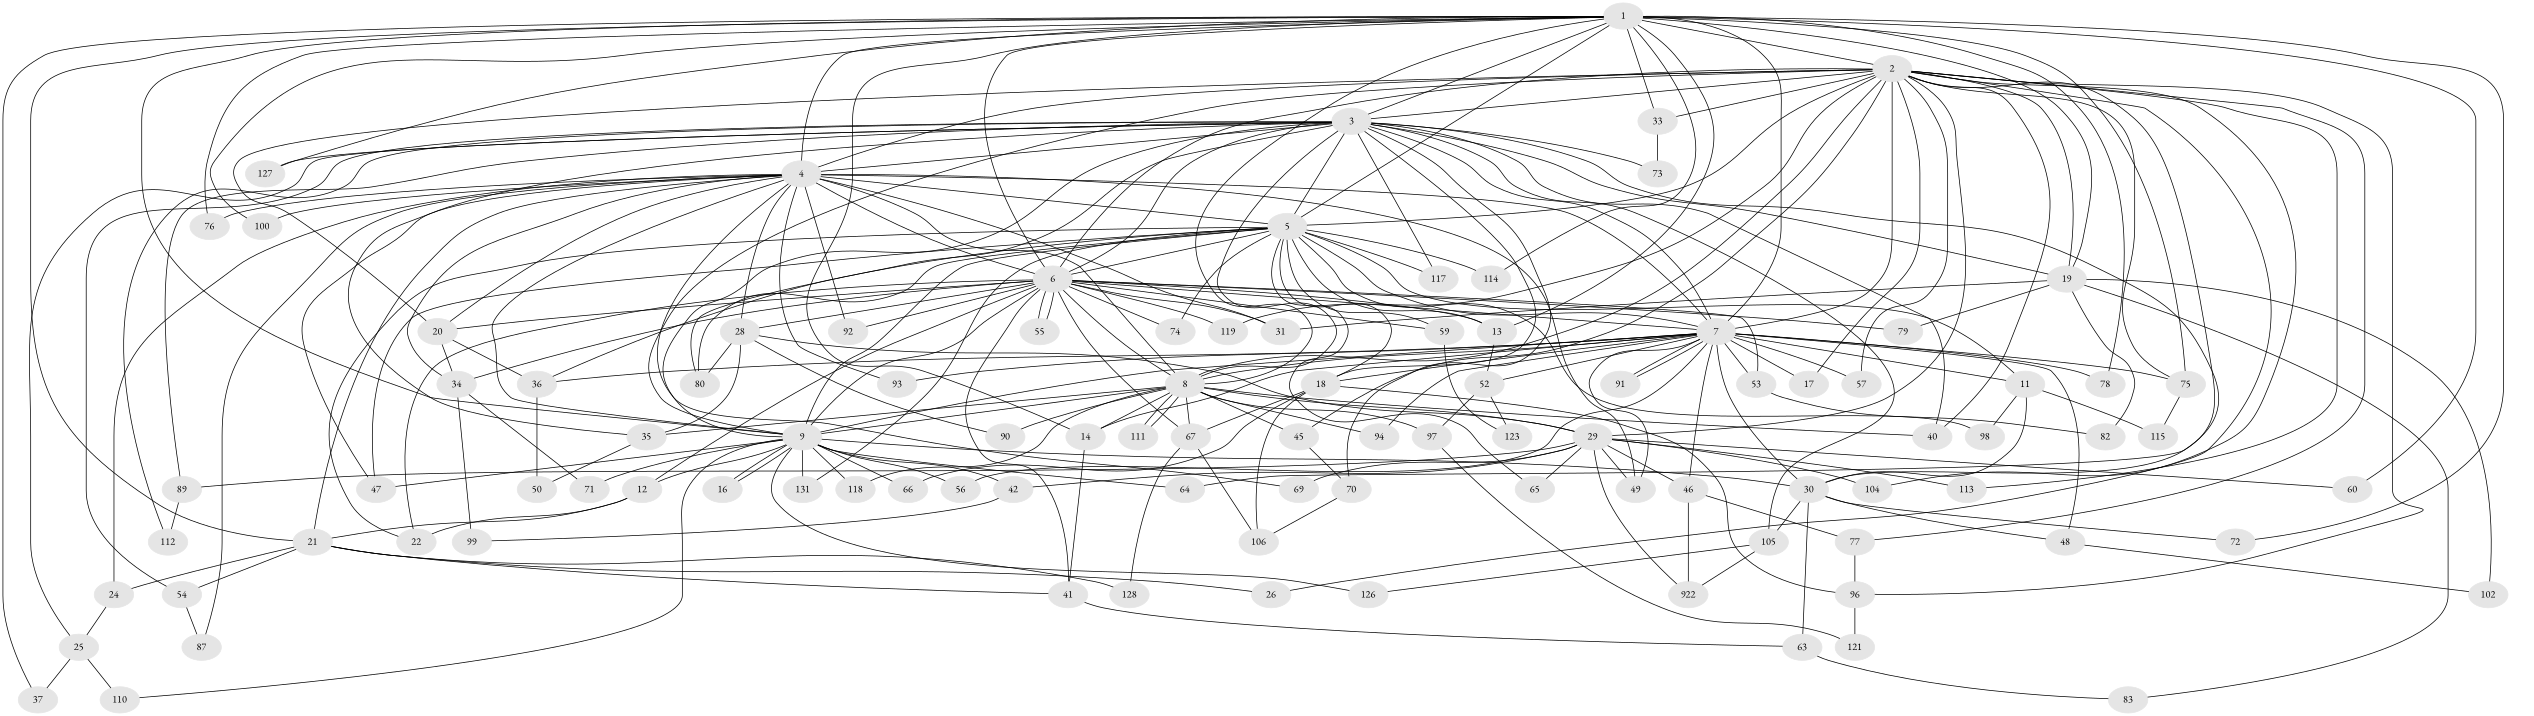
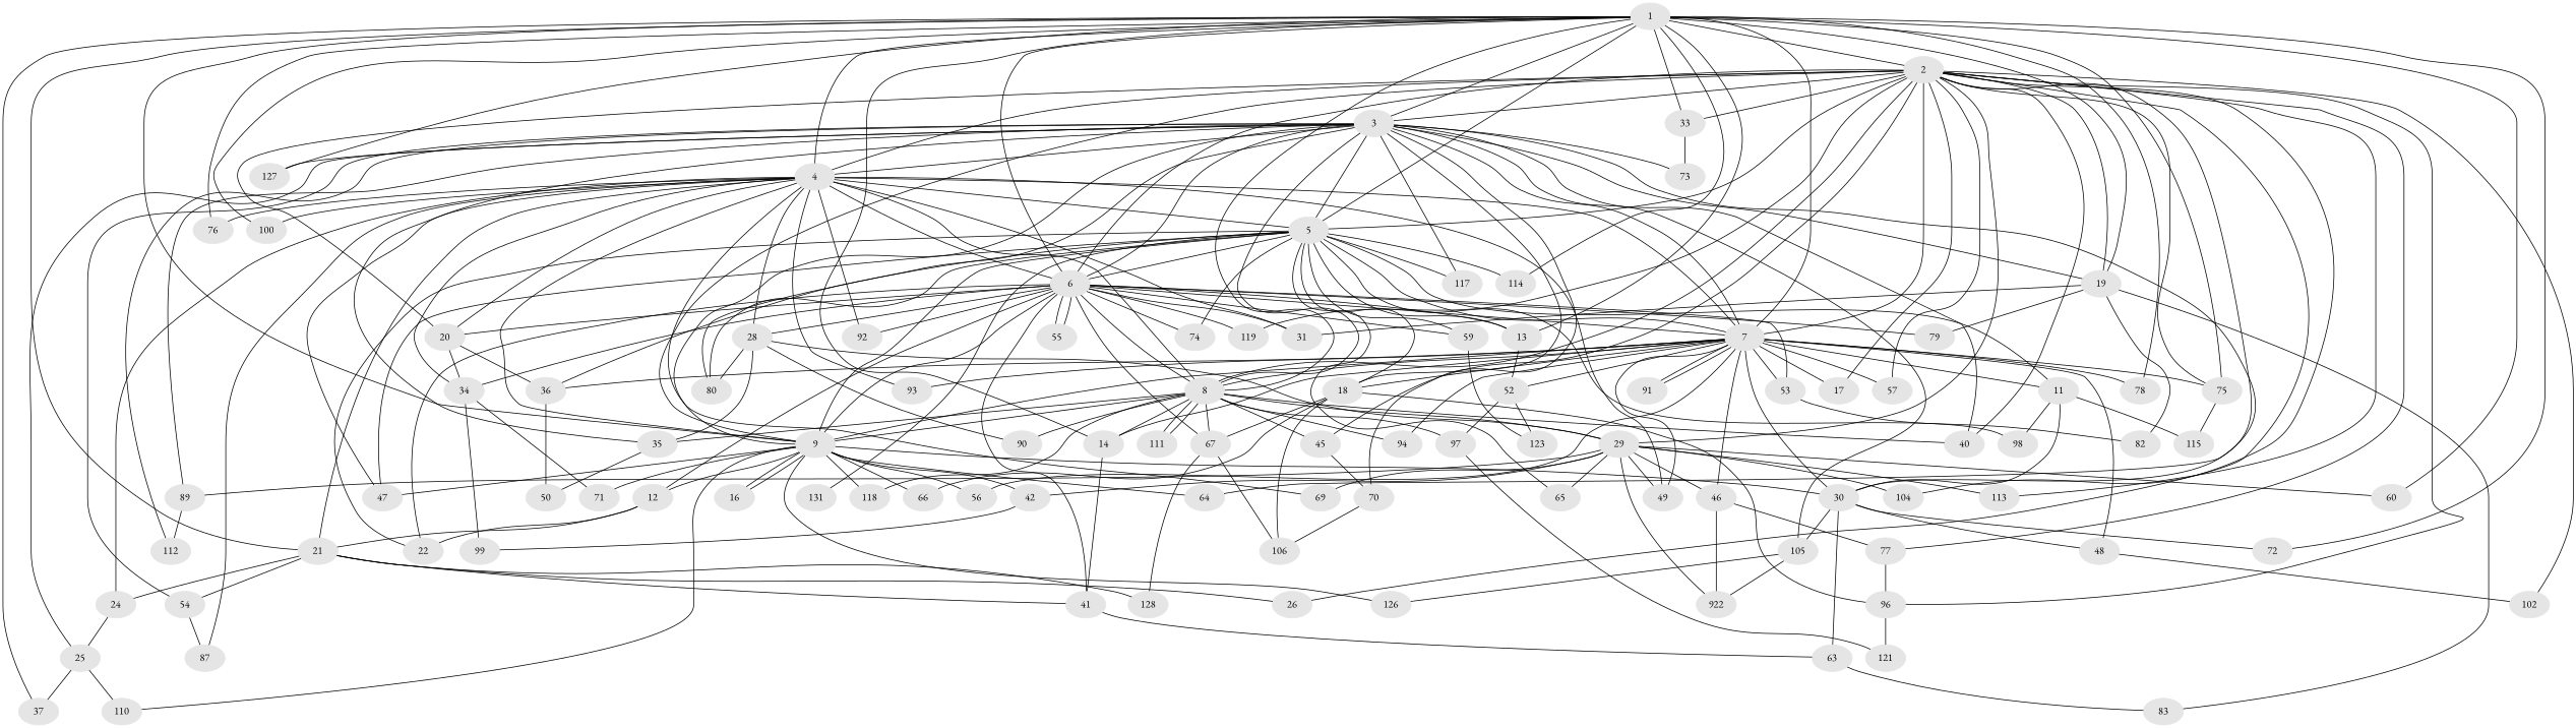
  graph {
    fontname="EB Garamond"
    node [color=gray90 fontname="EB Garamond" style=filled]
    edge [fontname="EB Garamond"]
    1 [super="+44"]
    2 [super="+15"]
    3 [super="+62"]
    4 [super="+125"]
    5 [super="+124"]
    6 [super="+129"]
    7 [super="+10"]
    8 [super="+32"]
    9 [super="+39"]
    13 [super="+109"]
    14 [super="+85"]
    19 [super="+107"]
    21 [super="+23"]
    33
    37
    60
    72
    75 [super="+84"]
    76
    78
    100
    114
    127
    17
    20 [super="+27"]
    26
    29 [super="+68"]
    40 [super="+43"]
    45
    57
    64
    77
    96 [super="+120"]
    102
    104
    113
    119
    18 [super="+130"]
    25
    30 [super="+51"]
    35
    54
    70
    73
    80 [super="+86"]
    89
    105
    112
    117
    24
    28 [super="+88"]
    31 [super="+38"]
    34 [super="+101"]
    47
    49 [super="+61"]
    69
    87
    92
    93
    11 [super="+81"]
    22 [super="+132"]
    36 [super="+58"]
    59
    65
    74
    98
    131
    12
    41 [super="+116"]
    53
    55
    67 [super="+95"]
    79
    46 [super="+133"]
    48
    52
    56
    91
    94
    90
    97
    111
    118
    16
    42
    66 [super="+103"]
    71
    110
    126
    82
    83
    128
    115
    n94 [label=922]
    121
    106 [super="+108"]
    63
    50
    99
    123
    1 -- 2
    1 -- 3
    1 -- 4
    1 -- 5
    1 -- 6
    1 -- 7 [weight=3]
    1 -- 8
    1 -- 9
    1 -- 13
    1 -- 14
    1 -- 19
    1 -- 21
    1 -- 33
    1 -- 37
    1 -- 60
    1 -- 72
    1 -- 75
    1 -- 76
    1 -- 78
    1 -- 100
    1 -- 114
    1 -- 127
    2 -- 3
    2 -- 4
    2 -- 5 [weight=2]
    2 -- 6
    2 -- 7 [weight=2]
    2 -- 8
    2 -- 9 [weight=2]
    2 -- 19
    2 -- 33
    2 -- 75
    2 -- 17
    2 -- 20
    2 -- 26
    2 -- 29
    2 -- 40
    2 -- 45
    2 -- 57
    2 -- 64
    2 -- 77
    2 -- 96
-   19 -- 102
+   2 -- 102
    2 -- 104
    2 -- 113
    2 -- 119
    3 -- 4
    3 -- 5
    3 -- 6
    3 -- 7 [weight=2]
    3 -- 8
    3 -- 9
    3 -- 19
    3 -- 127
    3 -- 40
    3 -- 18
    3 -- 25
    3 -- 30
    3 -- 35
    3 -- 54
    3 -- 70
    3 -- 73
    3 -- 80
    3 -- 89
    3 -- 105
    3 -- 112
    3 -- 117
    4 -- 5
    4 -- 6
    4 -- 7 [weight=3]
    4 -- 8 [weight=2]
    4 -- 9
    4 -- 21
    4 -- 76
    4 -- 100
    4 -- 20
    4 -- 24
    4 -- 28
    4 -- 31
    4 -- 34
    4 -- 47
    4 -- 49 [weight=2]
    4 -- 69
    4 -- 87
    4 -- 92
    4 -- 93
    5 -- 6
    5 -- 7 [weight=2]
    5 -- 9
    5 -- 13
    5 -- 114
    5 -- 18
    5 -- 80
    5 -- 117
    5 -- 47
    5 -- 11
    5 -- 22
    5 -- 36
    5 -- 59
    5 -- 65
    5 -- 74
    5 -- 98
    5 -- 131
    6 -- 7 [weight=2]
    6 -- 8
    6 -- 9
    6 -- 13
    6 -- 20
    6 -- 119
    6 -- 28
    6 -- 31
    6 -- 34
    6 -- 92
    6 -- 22
    6 -- 59
    6 -- 74 [weight=2]
    6 -- 12
    6 -- 41
    6 -- 53
    6 -- 55
    6 -- 55
    6 -- 67
    6 -- 79
    7 -- 8 [weight=2]
    7 -- 9 [weight=2]
    7 -- 14
    7 -- 75
    7 -- 78
    7 -- 17
    7 -- 57
    7 -- 18
    7 -- 30
    7 -- 49
    7 -- 93
    7 -- 11
    7 -- 36
    7 -- 53
    7 -- 46
    7 -- 48
    7 -- 52
    7 -- 56
    7 -- 91
    7 -- 91
    7 -- 94
    8 -- 9
    8 -- 14
    8 -- 29
    8 -- 40
    8 -- 45
    8 -- 35
    8 -- 67
    8 -- 94
    8 -- 90
    8 -- 97
    8 -- 111
    8 -- 111
    8 -- 118
    9 -- 64
    9 -- 30 [weight=2]
    9 -- 47
-   9 -- 131
    9 -- 12
    9 -- 56
    9 -- 118
    9 -- 16
    9 -- 16
    9 -- 42
    9 -- 66 [weight=2]
    9 -- 71
    9 -- 110
    9 -- 126
    13 -- 52
    14 -- 41
    19 -- 31
    19 -- 79
    19 -- 82
    19 -- 83
    21 -- 26
    21 -- 54
    21 -- 24
    21 -- 41
    21 -- 128
    33 -- 73
    75 -- 115
    20 -- 34
    20 -- 36
    29 -- 60
    29 -- 104
    29 -- 113
    29 -- 89
    29 -- 49
    29 -- 69
    29 -- 65
    29 -- 46
    29 -- 42
    29 -- n94
    45 -- 70
    77 -- 96
    96 -- 121
    18 -- 96
    18 -- 67
    18 -- 66
    18 -- 106
    25 -- 37
    25 -- 110
    30 -- 72
    30 -- 105
    30 -- 48
    30 -- 63
    35 -- 50
    54 -- 87
    70 -- 106
    89 -- 112
    105 -- 126
    105 -- n94
    24 -- 25
    28 -- 29
    28 -- 35
    28 -- 80
    28 -- 90
    34 -- 71
    34 -- 99
    11 -- 30
    11 -- 98
    11 -- 115
    36 -- 50
    59 -- 123
    12 -- 21
    12 -- 22
    41 -- 63
    53 -- 82
    67 -- 128
    67 -- 106
    46 -- 77
    46 -- n94
    48 -- 102
    52 -- 97
    52 -- 123
    97 -- 121
    42 -- 99
    63 -- 83
  }
